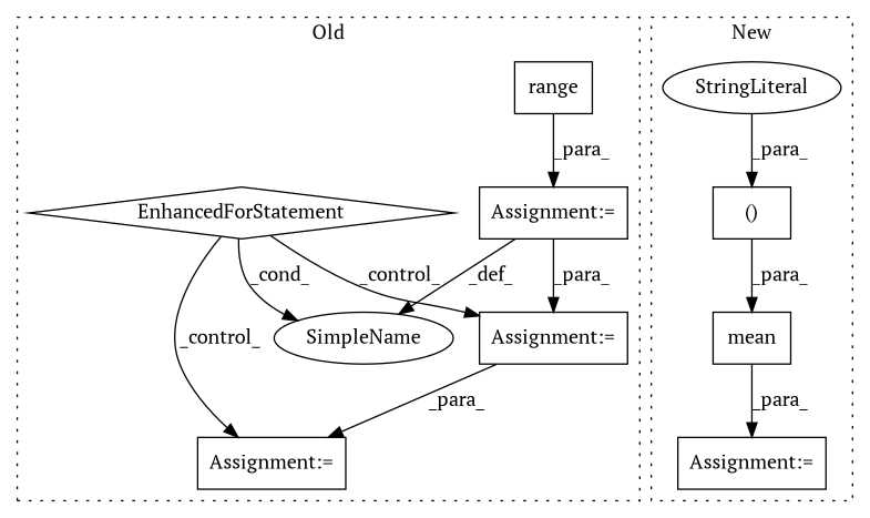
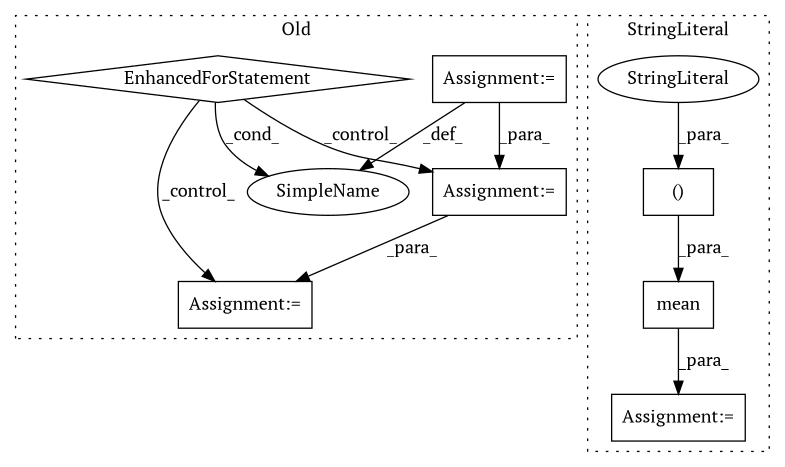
  digraph {
    fontname="PT Serif"
    node [a=7 fontname="PT Serif" l=1 s="22174,22265" shape=box]
    edge [fontname="PT Serif"]
-   n1 [a=32 l="6,1" label=range s="22243,22264"]
    n2 [l="61,2" label="Assignment:="]
    n3 [a=70 l="61,2" label=EnhancedForStatement shape=diamond]
    n4 [label="Assignment:=" s=22284]
    n5 [a=42 label=SimpleName s=22239 shape=ellipse]
    n6 [l=2 label="Assignment:=" s=22403]
    n7 [a=32 l="5,1" label=mean s="22077,22100"]
    n8 [label="Assignment:=" s=22070]
    n9 [a=106 l=120 label="()" s=21939]
    n10 [a=45 l=16 label=StringLiteral s=21939 shape=ellipse]
    subgraph cluster_1 {
      label=Old
      style=dotted
-     n1
      n2
      n3
      n4
      n5
      n6
    }
    subgraph cluster_2 {
-     label=New
+     label=StringLiteral
      style=dotted
      n7
      n8
      n9
      n10
    }
-   n1 -> n2 [label=_para_]
    n2 -> n4 [label=_para_]
    n2 -> n5 [label=_def_]
    n3 -> n4 [label=_control_]
    n3 -> n5 [label=_cond_]
    n3 -> n6 [label=_control_]
    n4 -> n6 [label=_para_]
    n7 -> n8 [label=_para_]
    n9 -> n7 [label=_para_]
    n10 -> n9 [label=_para_]
  }
